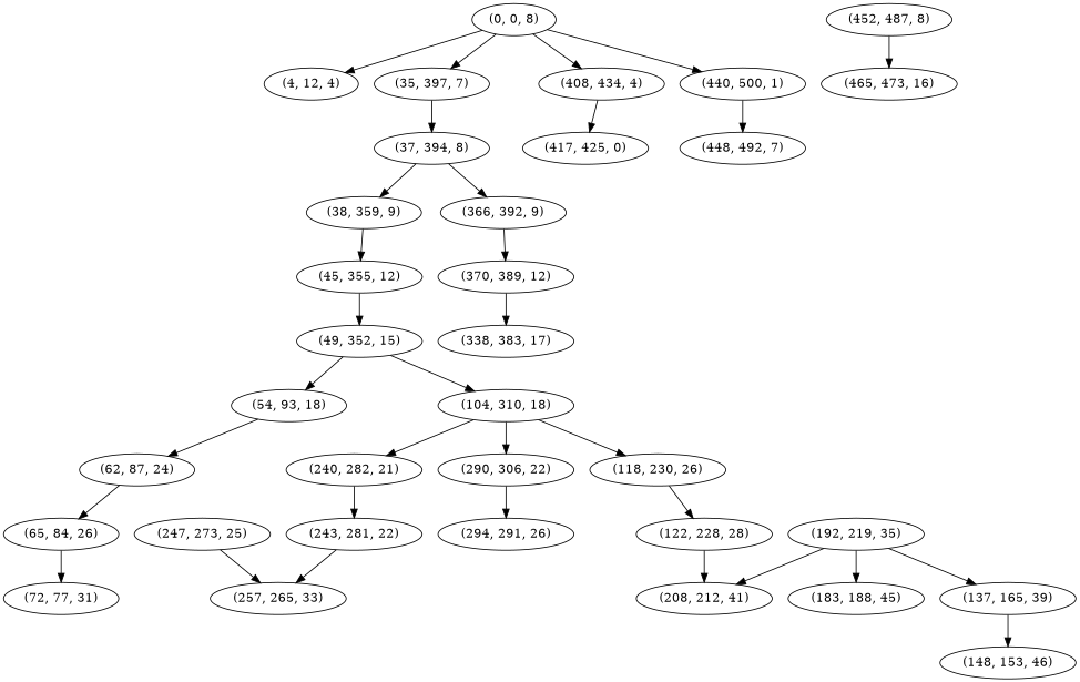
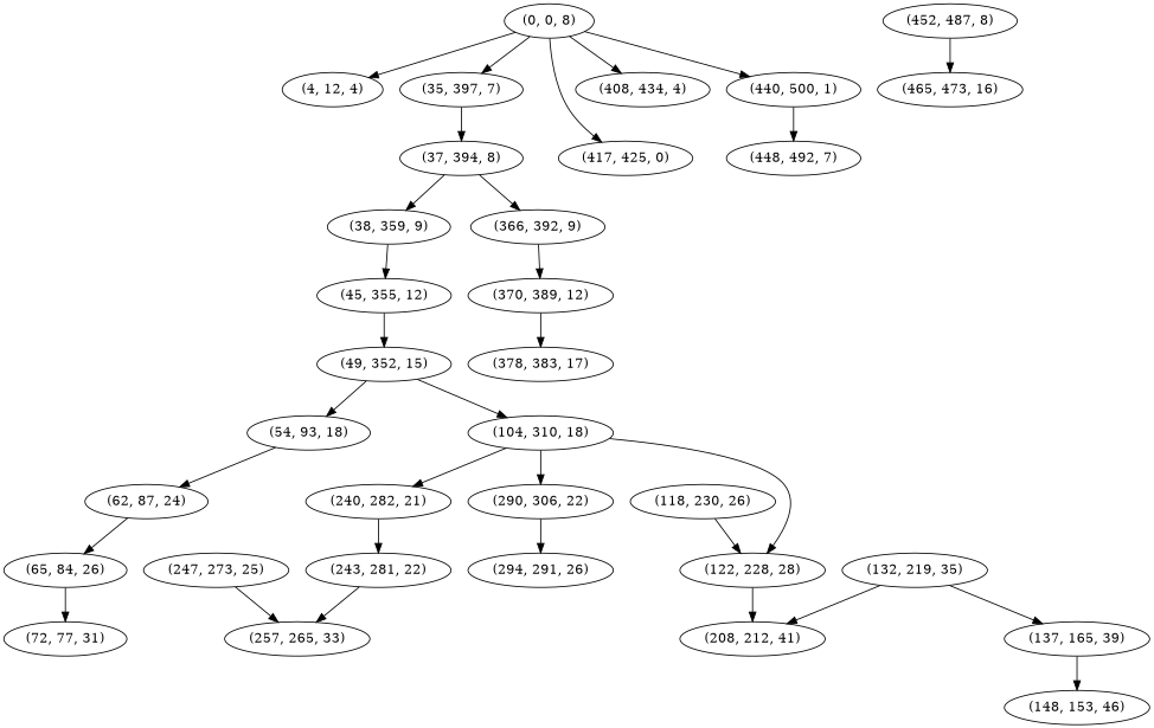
  digraph {
    n1 [label="(0, 0, 8)"]
    "(4, 12, 4)"
    n3 [label="(35, 397, 7)"]
    "(408, 434, 4)"
    "(440, 500, 1)"
    "(37, 394, 8)"
    n7 [label="(417, 425, 0)"]
    "(448, 492, 7)"
    "(38, 359, 9)"
    "(366, 392, 9)"
    "(45, 355, 12)"
    "(370, 389, 12)"
    "(49, 352, 15)"
    "(54, 93, 18)"
    "(104, 310, 18)"
    "(62, 87, 24)"
    "(118, 230, 26)"
    "(240, 282, 21)"
    "(290, 306, 22)"
    "(65, 84, 26)"
    "(72, 77, 31)"
    "(122, 228, 28)"
    "(243, 281, 22)"
    n24 [label="(294, 291, 26)"]
    "(208, 212, 41)"
-   "(132, 219, 35)" [label="(192, 219, 35)"]
+   "(132, 219, 35)"
    "(137, 165, 39)"
-   "(183, 188, 45)"
    "(148, 153, 46)"
    "(257, 265, 33)"
    "(247, 273, 25)"
-   "(378, 383, 17)" [label="(338, 383, 17)"]
+   "(378, 383, 17)"
    "(452, 487, 8)"
    "(465, 473, 16)"
    n1 -> "(4, 12, 4)"
    n1 -> n3
    n1 -> "(408, 434, 4)"
    n1 -> "(440, 500, 1)"
    n3 -> "(37, 394, 8)"
-   "(408, 434, 4)" -> n7
+   n1 -> n7
    "(440, 500, 1)" -> "(448, 492, 7)"
    "(37, 394, 8)" -> "(38, 359, 9)"
    "(37, 394, 8)" -> "(366, 392, 9)"
    "(38, 359, 9)" -> "(45, 355, 12)"
    "(366, 392, 9)" -> "(370, 389, 12)"
    "(45, 355, 12)" -> "(49, 352, 15)"
    "(370, 389, 12)" -> "(378, 383, 17)"
    "(49, 352, 15)" -> "(54, 93, 18)"
    "(49, 352, 15)" -> "(104, 310, 18)"
    "(54, 93, 18)" -> "(62, 87, 24)"
-   "(104, 310, 18)" -> "(118, 230, 26)"
+   "(104, 310, 18)" -> "(122, 228, 28)"
    "(104, 310, 18)" -> "(240, 282, 21)"
    "(104, 310, 18)" -> "(290, 306, 22)"
    "(62, 87, 24)" -> "(65, 84, 26)"
    "(118, 230, 26)" -> "(122, 228, 28)"
    "(240, 282, 21)" -> "(243, 281, 22)"
    "(290, 306, 22)" -> n24
    "(65, 84, 26)" -> "(72, 77, 31)"
    "(122, 228, 28)" -> "(208, 212, 41)"
    "(243, 281, 22)" -> "(257, 265, 33)"
    "(132, 219, 35)" -> "(208, 212, 41)"
    "(132, 219, 35)" -> "(137, 165, 39)"
-   "(132, 219, 35)" -> "(183, 188, 45)"
    "(137, 165, 39)" -> "(148, 153, 46)"
    "(247, 273, 25)" -> "(257, 265, 33)"
    "(452, 487, 8)" -> "(465, 473, 16)"
  }
